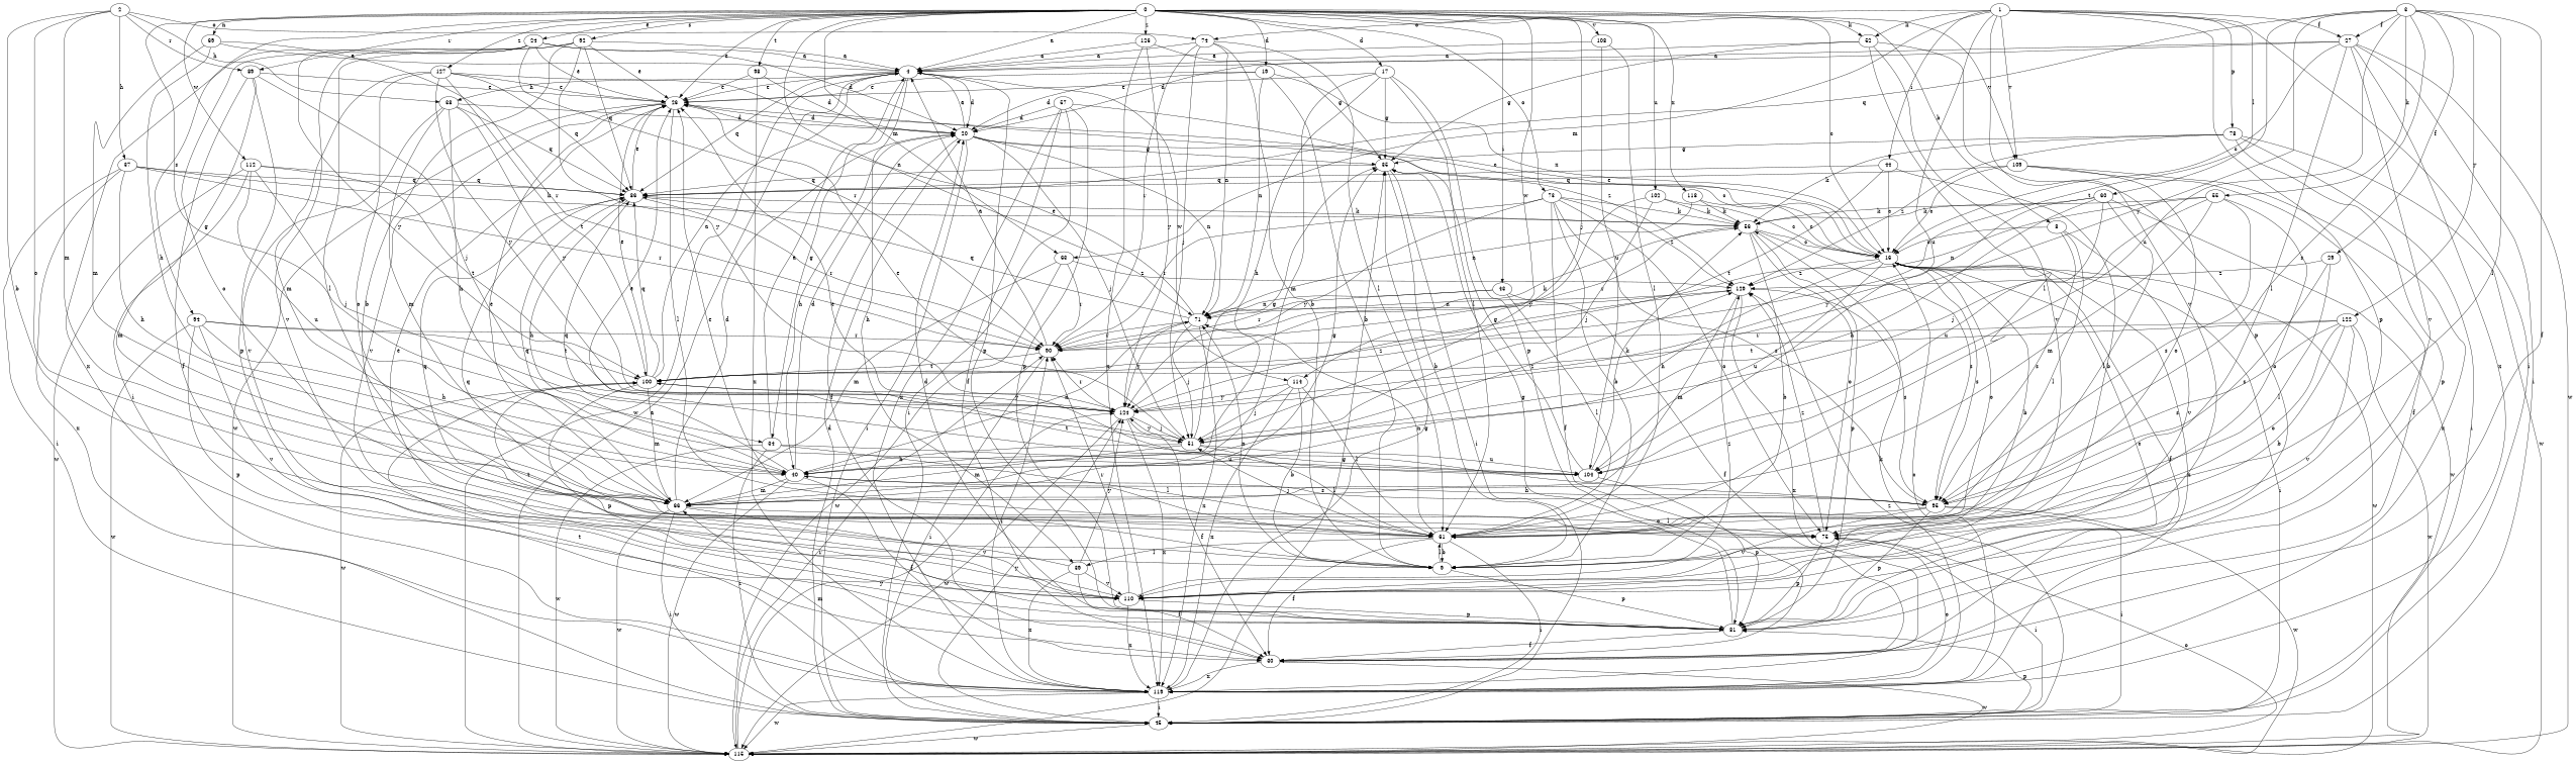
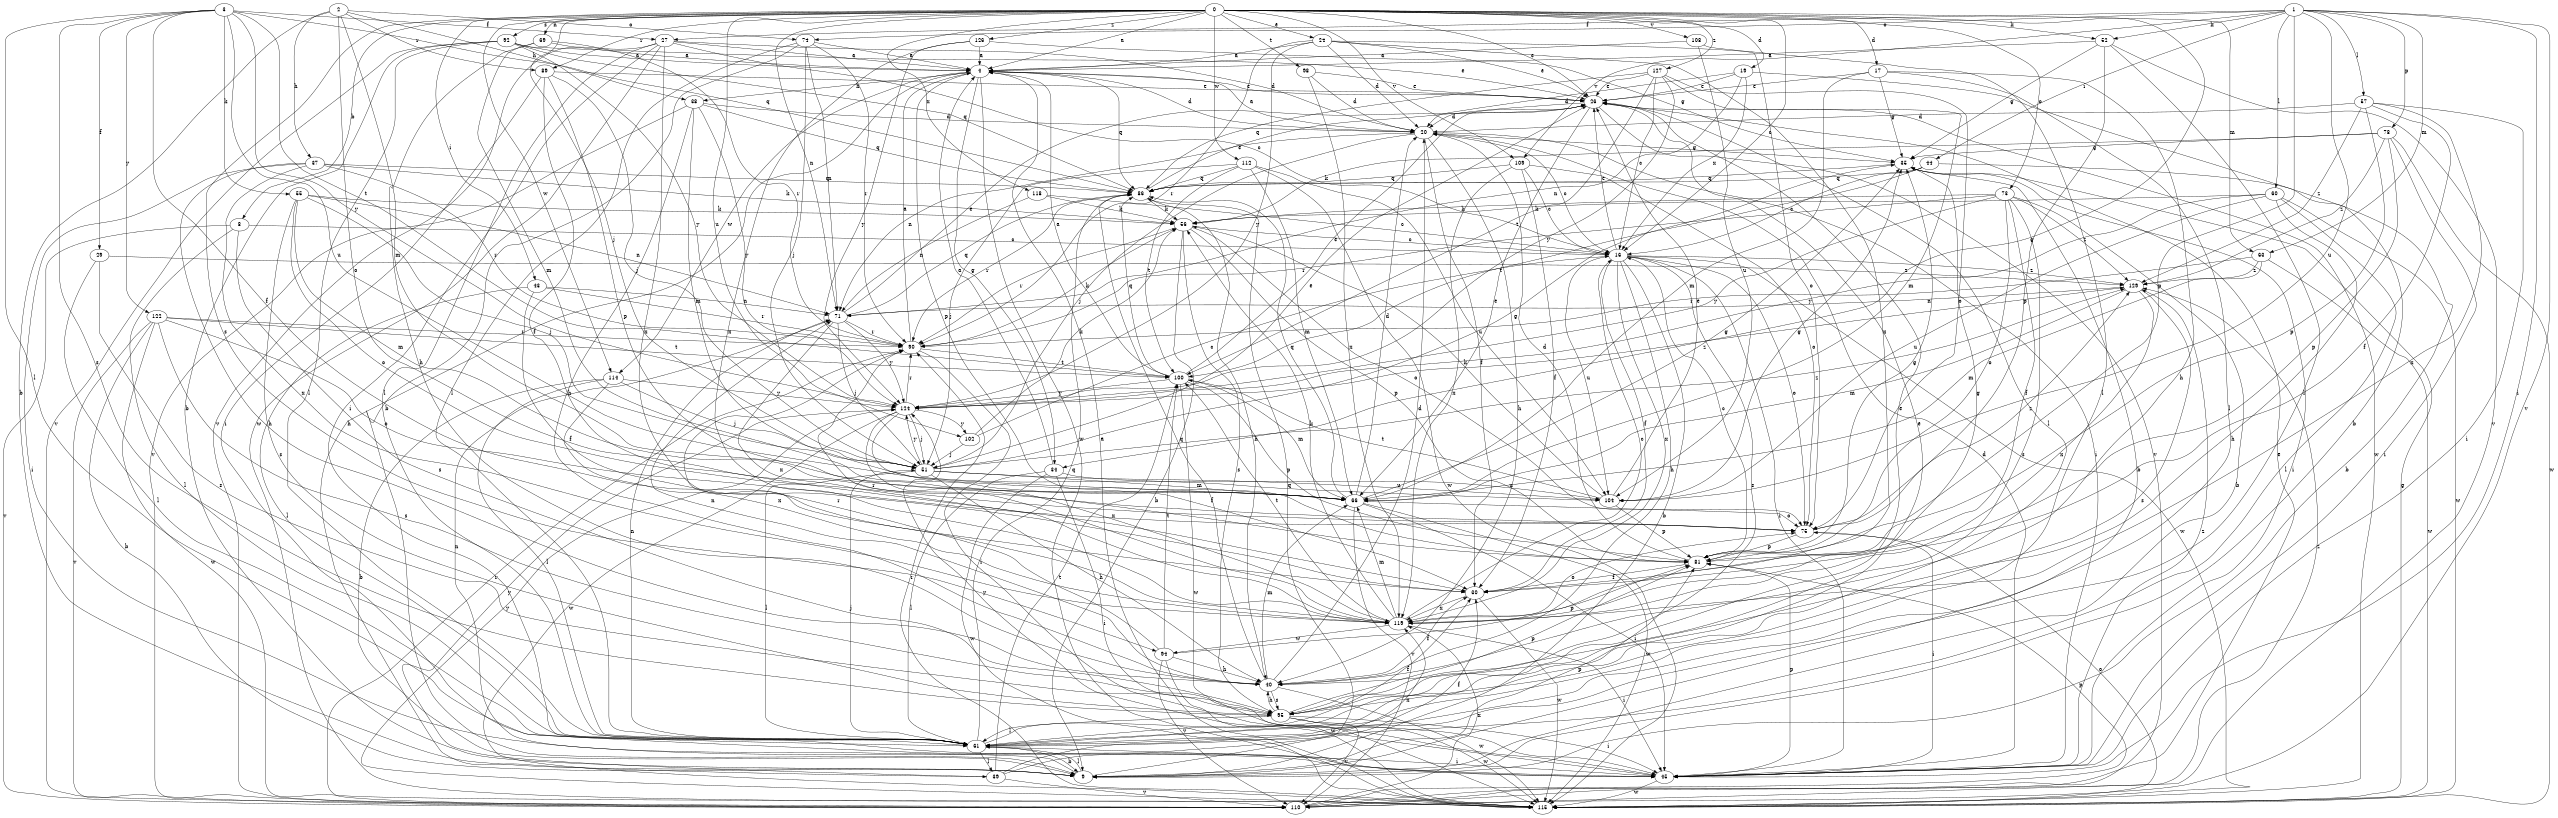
  strict digraph {
    0
    4
    8
    16
    17
    19
    24
    26
    34
    43
    51
    52
    63
    69
    71
    73
    89
    92
    94
    98
    102
    108
    109
    112
    114
    118
    126
    127
    81
    38
    86
    20
    39
    115
    110
    61
    95
    45
    104
    9
    75
    30
    40
    119
    129
    66
    35
    124
    90
    56
    100
    1
    27
    44
    57
    60
    74
    78
    2
    37
    3
    29
    55
    122
    0 -> 4 [label=a]
    0 -> 8 [label=b]
    0 -> 16 [label=c]
    0 -> 17 [label=d]
    0 -> 19 [label=d]
    0 -> 24 [label=e]
    0 -> 26 [label=e]
    0 -> 34 [label=g]
    0 -> 43 [label=i]
    0 -> 51 [label=j]
    0 -> 52 [label=k]
    0 -> 63 [label=m]
    0 -> 69 [label=n]
    0 -> 71 [label=n]
    0 -> 73 [label=o]
    0 -> 89 [label=r]
    0 -> 92 [label=s]
    0 -> 94 [label=s]
    0 -> 98 [label=t]
    0 -> 102 [label=u]
    0 -> 108 [label=v]
    0 -> 109 [label=v]
    0 -> 112 [label=w]
    0 -> 114 [label=w]
    0 -> 118 [label=x]
    0 -> 126 [label=z]
    0 -> 127 [label=z]
    4 -> 26 [label=e]
    4 -> 34 [label=g]
    4 -> 114 [label=w]
    4 -> 81 [label=p]
    4 -> 38 [label=h]
    4 -> 86 [label=q]
    4 -> 20 [label=d]
    4 -> 39 [label=h]
    4 -> 115 [label=w]
    8 -> 16 [label=c]
    8 -> 110 [label=v]
    8 -> 61 [label=l]
    8 -> 95 [label=s]
    16 -> 26 [label=e]
    16 -> 115 [label=w]
    16 -> 95 [label=s]
    16 -> 45 [label=i]
    16 -> 104 [label=u]
    16 -> 9 [label=b]
    16 -> 75 [label=o]
    16 -> 30 [label=f]
    16 -> 40 [label=h]
    16 -> 119 [label=x]
    16 -> 129 [label=z]
    17 -> 26 [label=e]
-   17 -> 81 [label=p]
    17 -> 61 [label=l]
    17 -> 40 [label=h]
    17 -> 66 [label=m]
    17 -> 35 [label=g]
    19 -> 16 [label=x]
    19 -> 26 [label=e]
    19 -> 71 [label=n]
    19 -> 20 [label=d]
    19 -> 9 [label=b]
    24 -> 4 [label=a]
    24 -> 26 [label=e]
    24 -> 20 [label=d]
    24 -> 75 [label=o]
    24 -> 119 [label=x]
    24 -> 124 [label=y]
    24 -> 90 [label=r]
    26 -> 20 [label=d]
    26 -> 115 [label=w]
    26 -> 110 [label=v]
    26 -> 61 [label=l]
    26 -> 66 [label=e]
    34 -> 4 [label=a]
    34 -> 115 [label=w]
    34 -> 61 [label=l]
    34 -> 45 [label=i]
    34 -> 104 [label=u]
    43 -> 71 [label=n]
    43 -> 61 [label=l]
    43 -> 30 [label=f]
    43 -> 90 [label=r]
    51 -> 26 [label=e]
    51 -> 61 [label=l]
    51 -> 104 [label=u]
    51 -> 40 [label=h]
    51 -> 129 [label=z]
    51 -> 66 [label=m]
    51 -> 35 [label=g]
    51 -> 124 [label=y]
    52 -> 4 [label=a]
    52 -> 81 [label=p]
    52 -> 110 [label=v]
    52 -> 61 [label=l]
    52 -> 35 [label=g]
    63 -> 115 [label=w]
    63 -> 129 [label=z]
    63 -> 66 [label=m]
    63 -> 90 [label=r]
    69 -> 4 [label=a]
    69 -> 40 [label=h]
    69 -> 66 [label=m]
    69 -> 90 [label=r]
    71 -> 26 [label=e]
    71 -> 51 [label=j]
    71 -> 86 [label=q]
    71 -> 119 [label=x]
    71 -> 124 [label=y]
    71 -> 90 [label=r]
    73 -> 95 [label=s]
    73 -> 9 [label=b]
    73 -> 75 [label=o]
    73 -> 30 [label=f]
    73 -> 129 [label=z]
    73 -> 124 [label=y]
    73 -> 90 [label=r]
    73 -> 56 [label=k]
    89 -> 26 [label=e]
    89 -> 51 [label=j]
    89 -> 81 [label=p]
    89 -> 45 [label=i]
    89 -> 30 [label=f]
    92 -> 4 [label=a]
    92 -> 26 [label=e]
    92 -> 86 [label=q]
    92 -> 110 [label=v]
    92 -> 61 [label=l]
    92 -> 9 [label=b]
    92 -> 124 [label=y]
    94 -> 81 [label=p]
    94 -> 115 [label=w]
    94 -> 110 [label=v]
    94 -> 40 [label=h]
    94 -> 90 [label=r]
    94 -> 100 [label=t]
    98 -> 26 [label=e]
    98 -> 20 [label=d]
    98 -> 119 [label=x]
    102 -> 16 [label=c]
    102 -> 51 [label=j]
-   102 -> 124 [label=y]
+   124 -> 102 [label=y]
    102 -> 56 [label=k]
    108 -> 4 [label=a]
    108 -> 61 [label=l]
    108 -> 104 [label=u]
    109 -> 16 [label=c]
    109 -> 86 [label=q]
    109 -> 75 [label=o]
    109 -> 30 [label=f]
    109 -> 119 [label=x]
    112 -> 51 [label=j]
    112 -> 86 [label=q]
    112 -> 115 [label=w]
    112 -> 104 [label=u]
    112 -> 66 [label=m]
    112 -> 100 [label=t]
    114 -> 51 [label=j]
    114 -> 61 [label=l]
    114 -> 9 [label=b]
    114 -> 119 [label=x]
    114 -> 124 [label=y]
    118 -> 16 [label=c]
    118 -> 71 [label=n]
    118 -> 56 [label=k]
    126 -> 4 [label=a]
    126 -> 119 [label=x]
    126 -> 35 [label=g]
    126 -> 124 [label=y]
    127 -> 16 [label=c]
    127 -> 26 [label=e]
    127 -> 86 [label=q]
    127 -> 75 [label=o]
    127 -> 66 [label=m]
    127 -> 124 [label=y]
    127 -> 100 [label=t]
    81 -> 16 [label=c]
    81 -> 20 [label=d]
    81 -> 30 [label=f]
    81 -> 35 [label=g]
    38 -> 86 [label=q]
    38 -> 20 [label=d]
    38 -> 110 [label=v]
    38 -> 40 [label=h]
    38 -> 66 [label=m]
    38 -> 124 [label=y]
    86 -> 26 [label=e]
    86 -> 40 [label=h]
    86 -> 90 [label=r]
    86 -> 56 [label=k]
    20 -> 4 [label=a]
    20 -> 16 [label=c]
    20 -> 51 [label=j]
    20 -> 71 [label=n]
    20 -> 45 [label=i]
    20 -> 30 [label=f]
    20 -> 40 [label=h]
    20 -> 35 [label=g]
    39 -> 110 [label=v]
    39 -> 30 [label=f]
    39 -> 119 [label=x]
    39 -> 124 [label=y]
    39 -> 100 [label=t]
    115 -> 4 [label=a]
    115 -> 75 [label=o]
    115 -> 35 [label=g]
    115 -> 124 [label=y]
    115 -> 90 [label=r]
    110 -> 26 [label=e]
    110 -> 81 [label=p]
    110 -> 119 [label=x]
    110 -> 129 [label=z]
    110 -> 90 [label=r]
    61 -> 26 [label=e]
    61 -> 51 [label=j]
    61 -> 71 [label=n]
    61 -> 86 [label=q]
    61 -> 39 [label=l]
    61 -> 45 [label=i]
    61 -> 9 [label=b]
    61 -> 30 [label=f]
    95 -> 26 [label=e]
    95 -> 81 [label=p]
    95 -> 115 [label=w]
    95 -> 110 [label=v]
    95 -> 61 [label=l]
    95 -> 45 [label=i]
    95 -> 40 [label=h]
    45 -> 81 [label=p]
    45 -> 20 [label=d]
    45 -> 115 [label=w]
    45 -> 129 [label=z]
    45 -> 124 [label=y]
    104 -> 26 [label=e]
    104 -> 81 [label=p]
    104 -> 35 [label=g]
    104 -> 56 [label=k]
    104 -> 100 [label=t]
    9 -> 71 [label=n]
    9 -> 81 [label=p]
    9 -> 86 [label=q]
    9 -> 61 [label=l]
    75 -> 81 [label=p]
    75 -> 45 [label=i]
    75 -> 129 [label=z]
    30 -> 115 [label=w]
    30 -> 119 [label=x]
    40 -> 71 [label=n]
    40 -> 86 [label=q]
    40 -> 20 [label=d]
    40 -> 115 [label=w]
    40 -> 95 [label=s]
    40 -> 30 [label=f]
    40 -> 66 [label=m]
    119 -> 16 [label=c]
-   119 -> 115 [label=w]
+   119 -> 94 [label=w]
    119 -> 45 [label=i]
    119 -> 75 [label=o]
    119 -> 66 [label=m]
    119 -> 35 [label=g]
    119 -> 90 [label=r]
    119 -> 56 [label=k]
    119 -> 100 [label=t]
    129 -> 71 [label=n]
    129 -> 95 [label=s]
    129 -> 119 [label=x]
    129 -> 66 [label=m]
    66 -> 86 [label=q]
    66 -> 20 [label=d]
    66 -> 115 [label=w]
    66 -> 110 [label=v]
    66 -> 45 [label=i]
    66 -> 75 [label=o]
    66 -> 35 [label=g]
    35 -> 86 [label=q]
    35 -> 45 [label=i]
    35 -> 9 [label=b]
    124 -> 51 [label=j]
    124 -> 115 [label=w]
    124 -> 30 [label=f]
    124 -> 119 [label=x]
    124 -> 129 [label=z]
    124 -> 90 [label=r]
    90 -> 4 [label=a]
    90 -> 45 [label=i]
    90 -> 56 [label=k]
    90 -> 100 [label=t]
    56 -> 16 [label=c]
    56 -> 81 [label=p]
    56 -> 95 [label=s]
    56 -> 9 [label=b]
    56 -> 75 [label=o]
    56 -> 90 [label=r]
    100 -> 4 [label=a]
    100 -> 26 [label=e]
    100 -> 81 [label=p]
    100 -> 86 [label=q]
    100 -> 115 [label=w]
    100 -> 66 [label=m]
    100 -> 124 [label=y]
    1 -> 52 [label=k]
    1 -> 63 [label=m]
    1 -> 109 [label=v]
    1 -> 81 [label=p]
    1 -> 110 [label=v]
    1 -> 45 [label=i]
    1 -> 104 [label=u]
    1 -> 27 [label=f]
    1 -> 44 [label=i]
+   1 -> 57 [label=l]
    1 -> 60 [label=l]
    1 -> 74 [label=o]
    1 -> 78 [label=p]
    27 -> 4 [label=a]
    27 -> 16 [label=c]
    27 -> 20 [label=d]
    27 -> 115 [label=w]
    27 -> 110 [label=v]
    27 -> 61 [label=l]
    27 -> 45 [label=i]
    27 -> 119 [label=x]
    44 -> 16 [label=c]
    44 -> 86 [label=q]
    44 -> 9 [label=b]
    44 -> 100 [label=t]
    57 -> 81 [label=p]
    57 -> 20 [label=d]
    57 -> 45 [label=i]
    57 -> 30 [label=f]
    57 -> 119 [label=x]
    57 -> 129 [label=z]
    60 -> 115 [label=w]
    60 -> 61 [label=l]
    60 -> 104 [label=u]
    60 -> 40 [label=h]
    60 -> 124 [label=y]
    60 -> 56 [label=k]
    74 -> 4 [label=a]
    74 -> 51 [label=j]
    74 -> 71 [label=n]
    74 -> 61 [label=l]
    74 -> 9 [label=b]
    74 -> 90 [label=r]
    78 -> 81 [label=p]
    78 -> 115 [label=w]
    78 -> 45 [label=i]
    78 -> 129 [label=z]
    78 -> 35 [label=g]
    78 -> 56 [label=k]
    2 -> 89 [label=r]
    2 -> 38 [label=h]
    2 -> 9 [label=b]
    2 -> 75 [label=o]
    2 -> 66 [label=m]
    2 -> 74 [label=o]
    2 -> 37 [label=h]
    37 -> 86 [label=q]
    37 -> 45 [label=i]
    37 -> 40 [label=h]
    37 -> 119 [label=x]
    37 -> 90 [label=r]
    37 -> 56 [label=k]
    3 -> 86 [label=q]
    3 -> 61 [label=l]
    3 -> 95 [label=s]
    3 -> 104 [label=u]
    3 -> 30 [label=f]
    3 -> 124 [label=y]
    3 -> 100 [label=t]
    3 -> 27 [label=f]
    3 -> 29 [label=f]
    3 -> 55 [label=k]
    3 -> 122 [label=y]
    29 -> 61 [label=l]
    29 -> 95 [label=s]
    29 -> 129 [label=z]
    55 -> 51 [label=j]
    55 -> 71 [label=n]
    55 -> 95 [label=s]
    55 -> 75 [label=o]
    55 -> 66 [label=m]
    55 -> 56 [label=k]
    122 -> 115 [label=w]
    122 -> 110 [label=v]
    122 -> 95 [label=s]
    122 -> 9 [label=b]
    122 -> 75 [label=o]
    122 -> 90 [label=r]
    122 -> 100 [label=t]
  }
